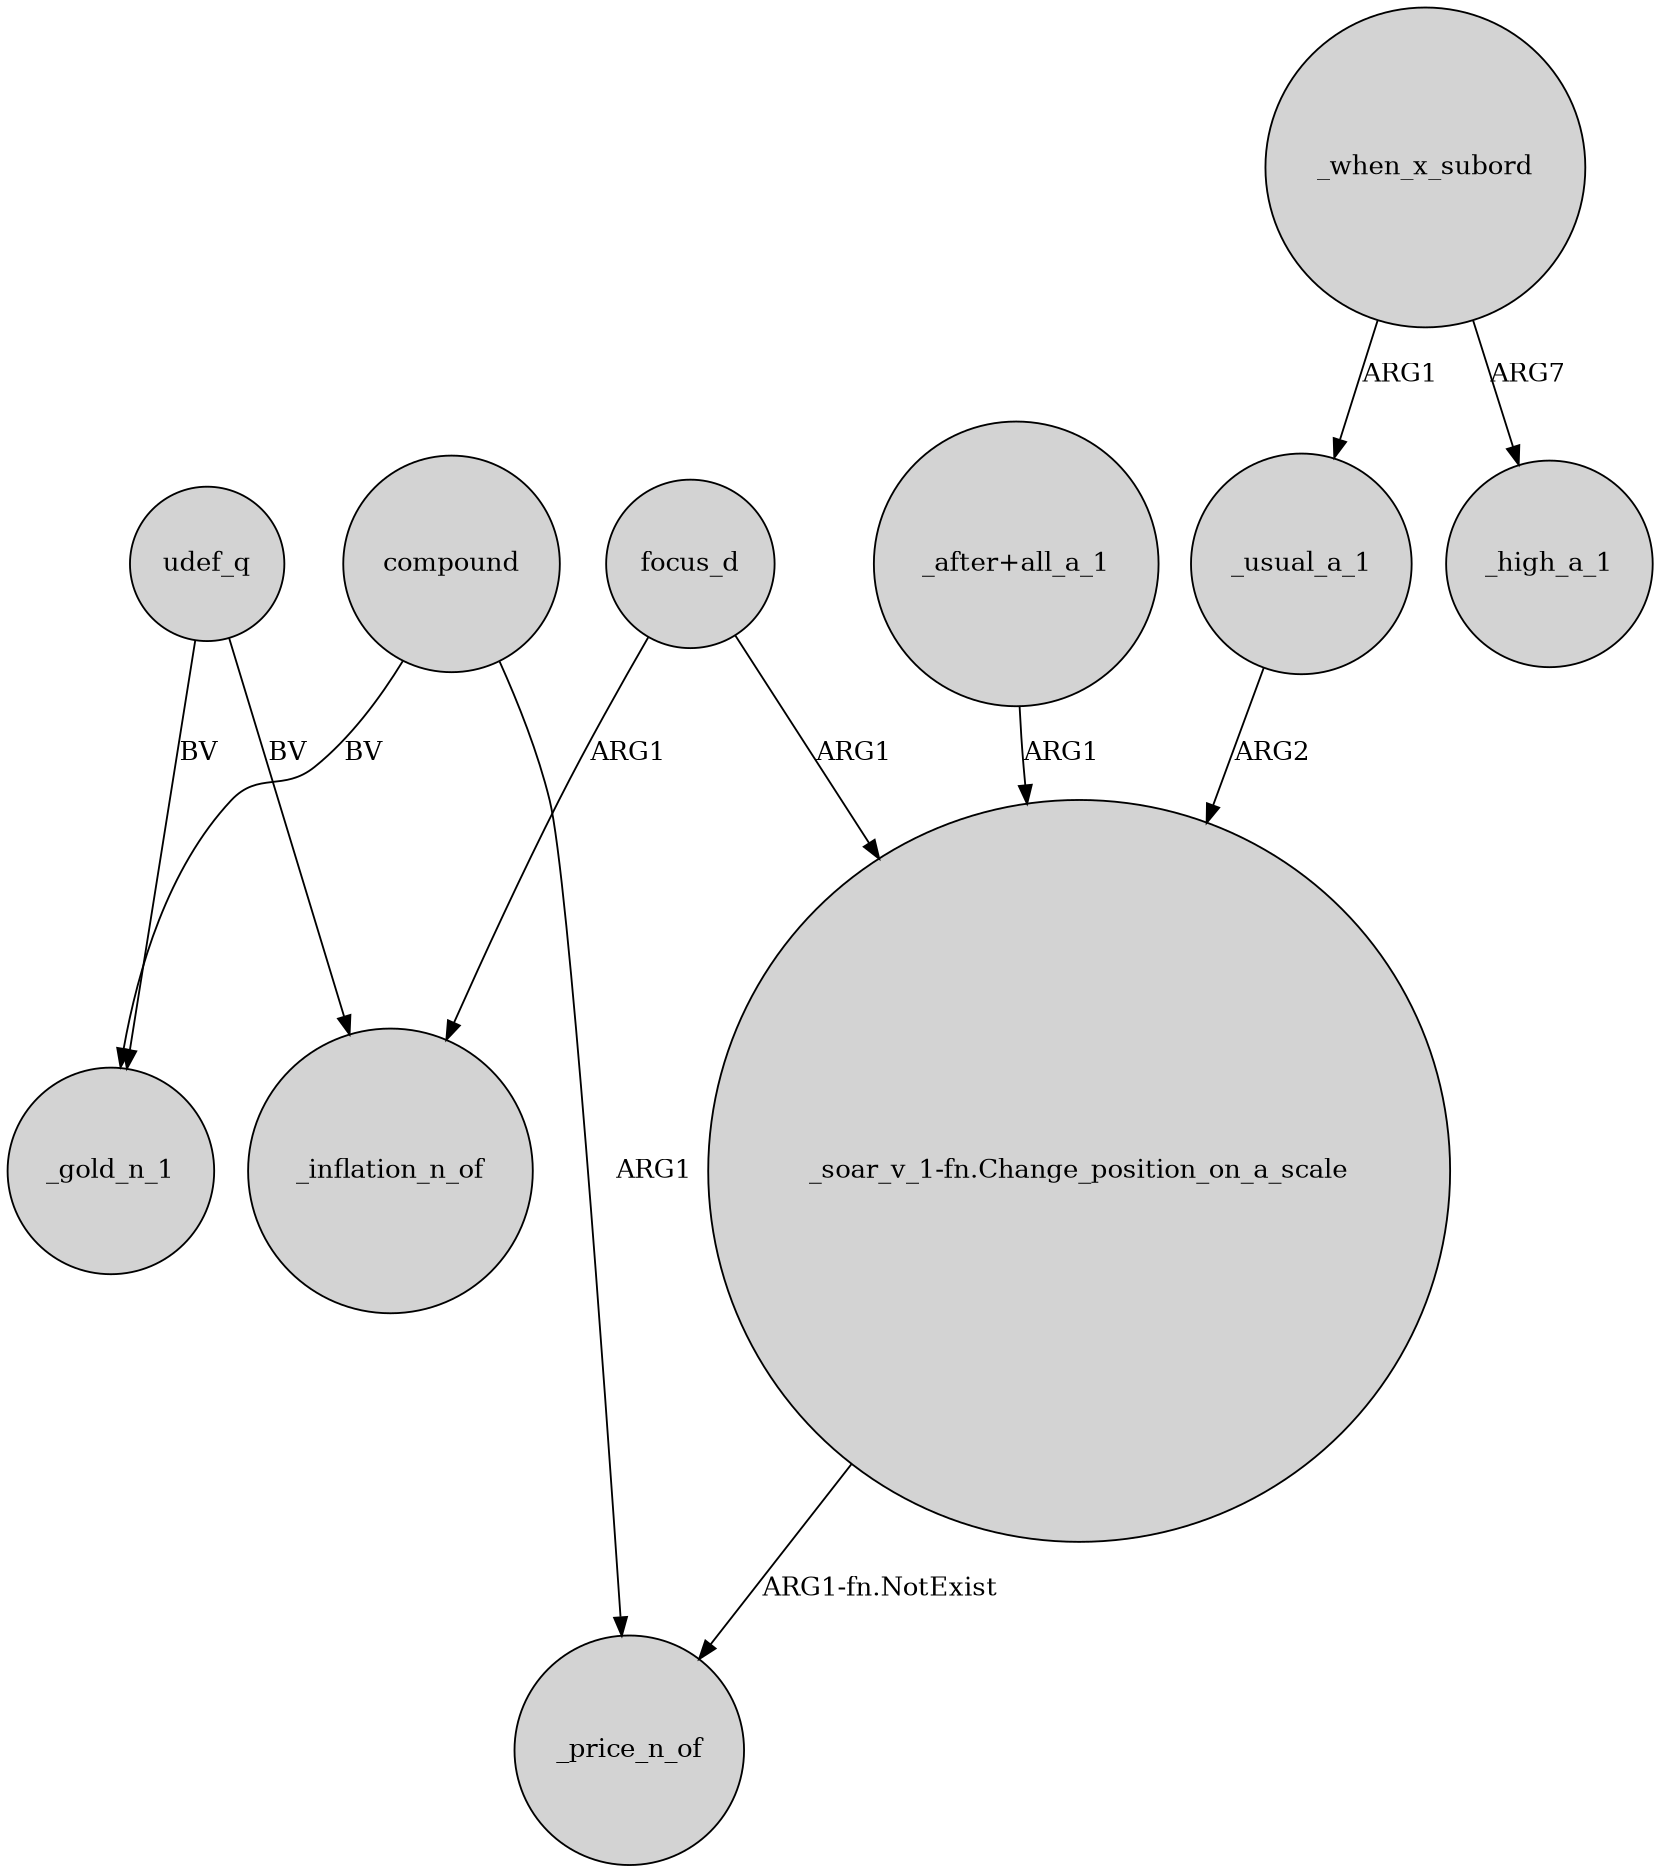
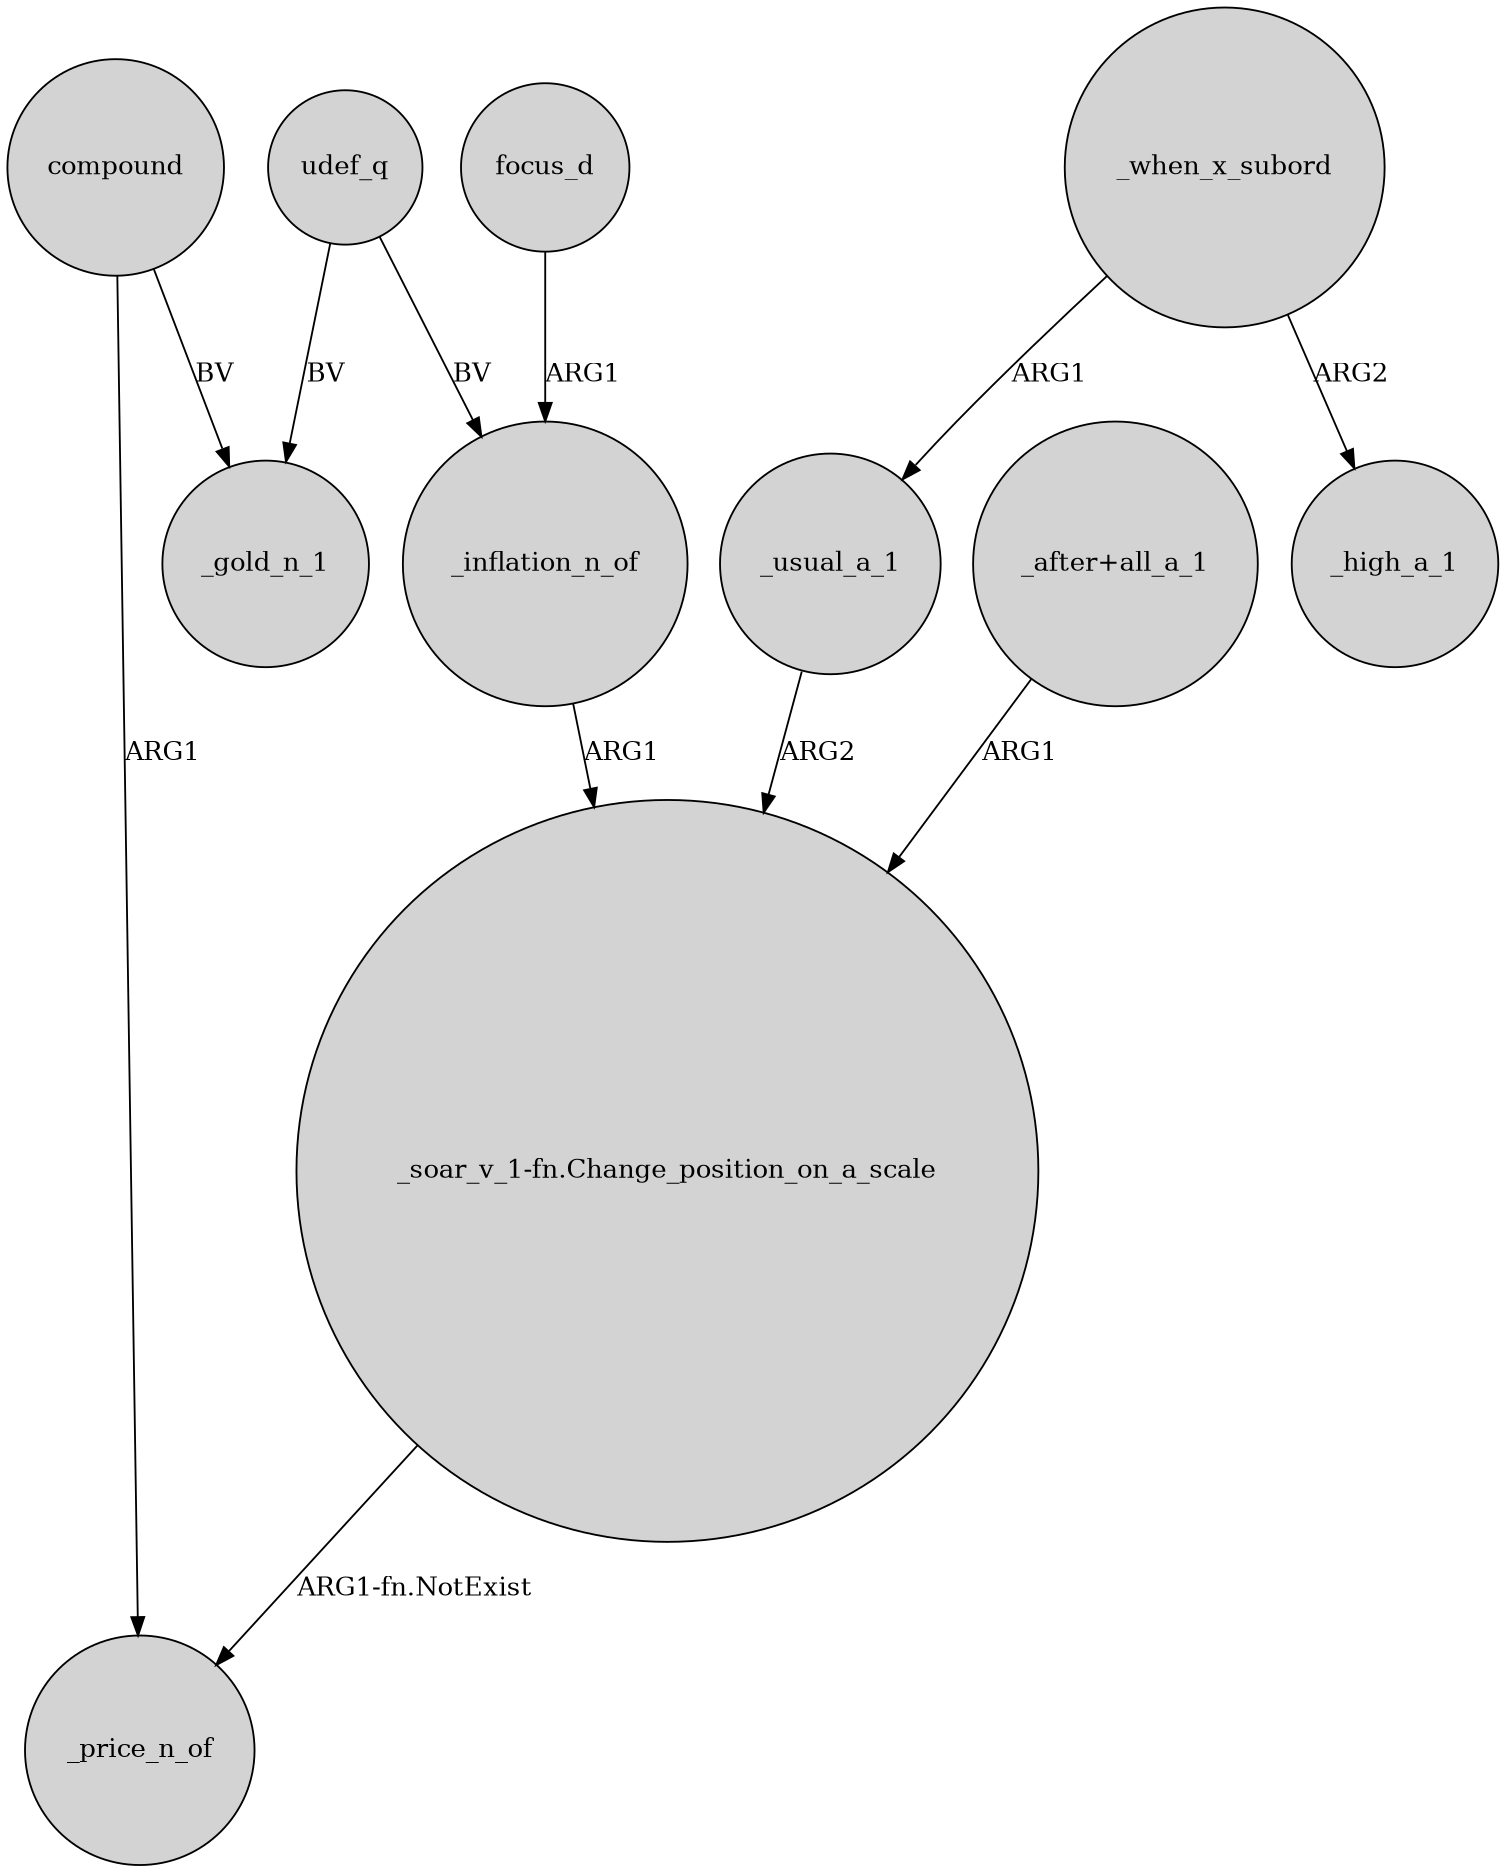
  digraph {
    node [shape=circle style=filled]
    udef_q
    _inflation_n_of
    _gold_n_1
    compound
    _price_n_of
    focus_d
    "_soar_v_1-fn.Change_position_on_a_scale"
    _usual_a_1
    "_after+all_a_1"
    _when_x_subord
    _high_a_1
    udef_q -> _inflation_n_of [label=BV]
    udef_q -> _gold_n_1 [label=BV]
    compound -> _gold_n_1 [label=BV]
    compound -> _price_n_of [label=ARG1]
    focus_d -> _inflation_n_of [label=ARG1]
-   focus_d -> "_soar_v_1-fn.Change_position_on_a_scale" [label=ARG1]
+   _inflation_n_of -> "_soar_v_1-fn.Change_position_on_a_scale" [label=ARG1]
    "_soar_v_1-fn.Change_position_on_a_scale" -> _price_n_of [label="ARG1-fn.NotExist"]
    _usual_a_1 -> "_soar_v_1-fn.Change_position_on_a_scale" [label=ARG2]
    "_after+all_a_1" -> "_soar_v_1-fn.Change_position_on_a_scale" [label=ARG1]
    _when_x_subord -> _usual_a_1 [label=ARG1]
-   _when_x_subord -> _high_a_1 [label=ARG7]
+   _when_x_subord -> _high_a_1 [label=ARG2]
  }
